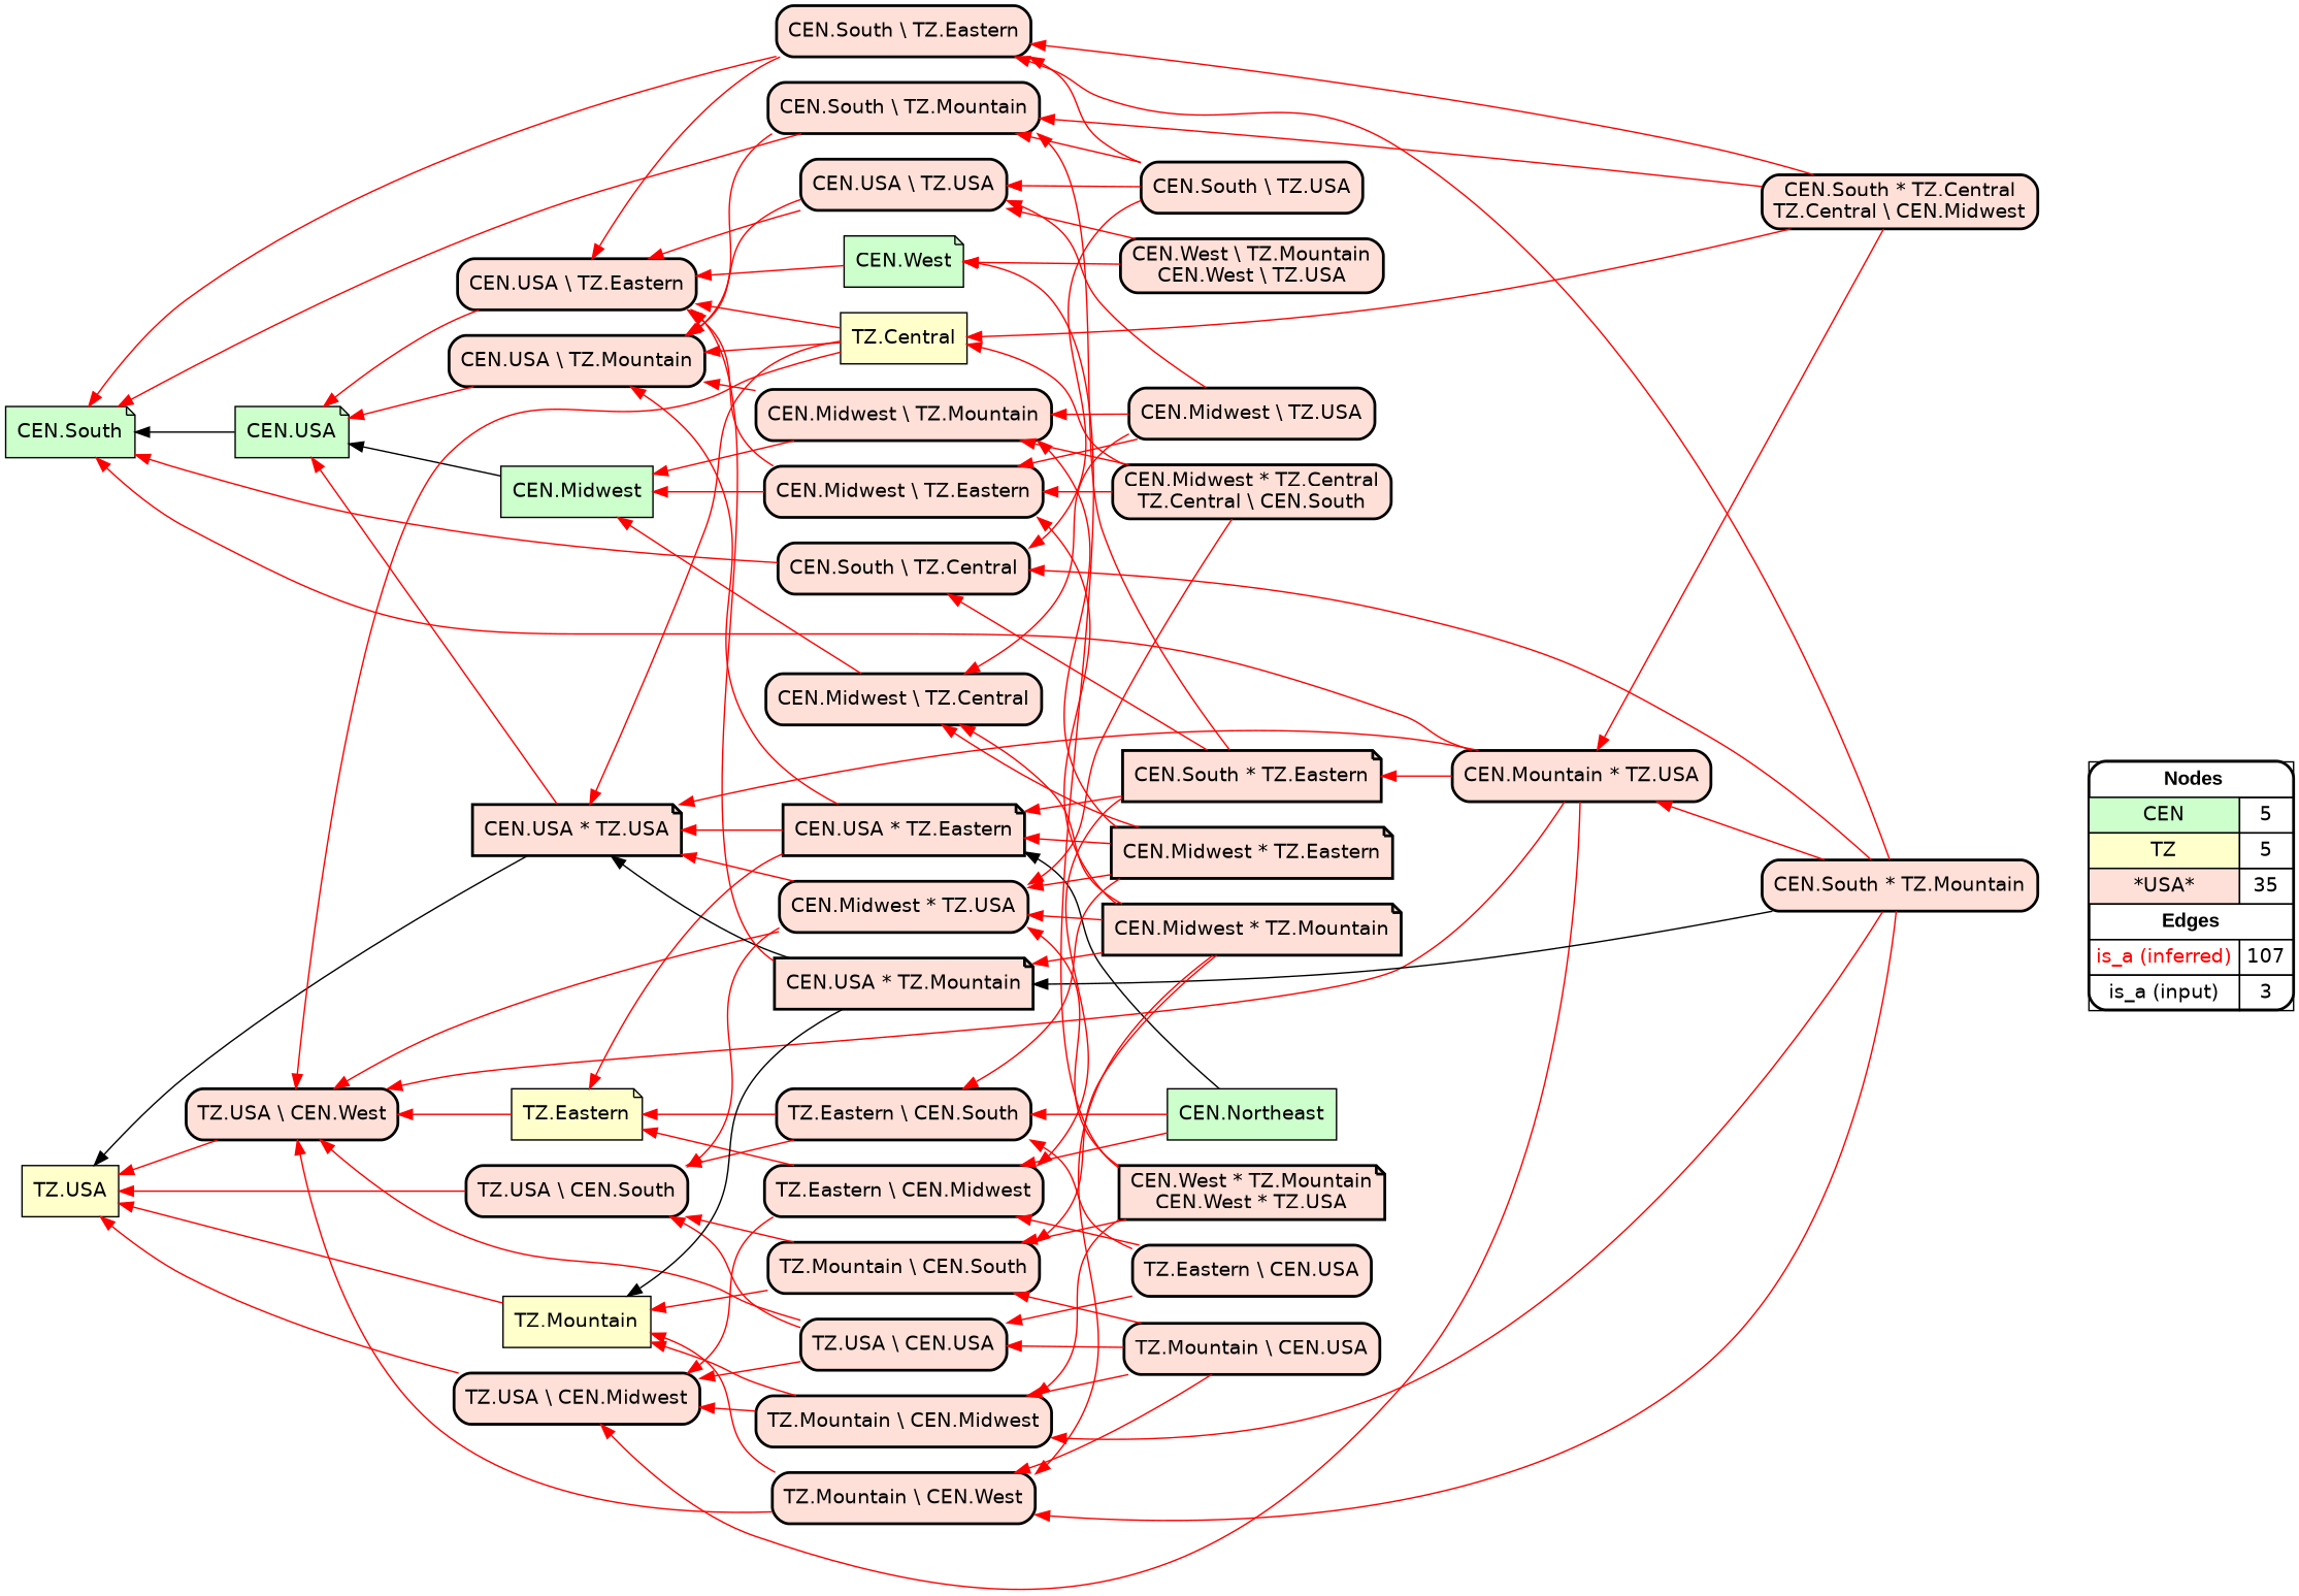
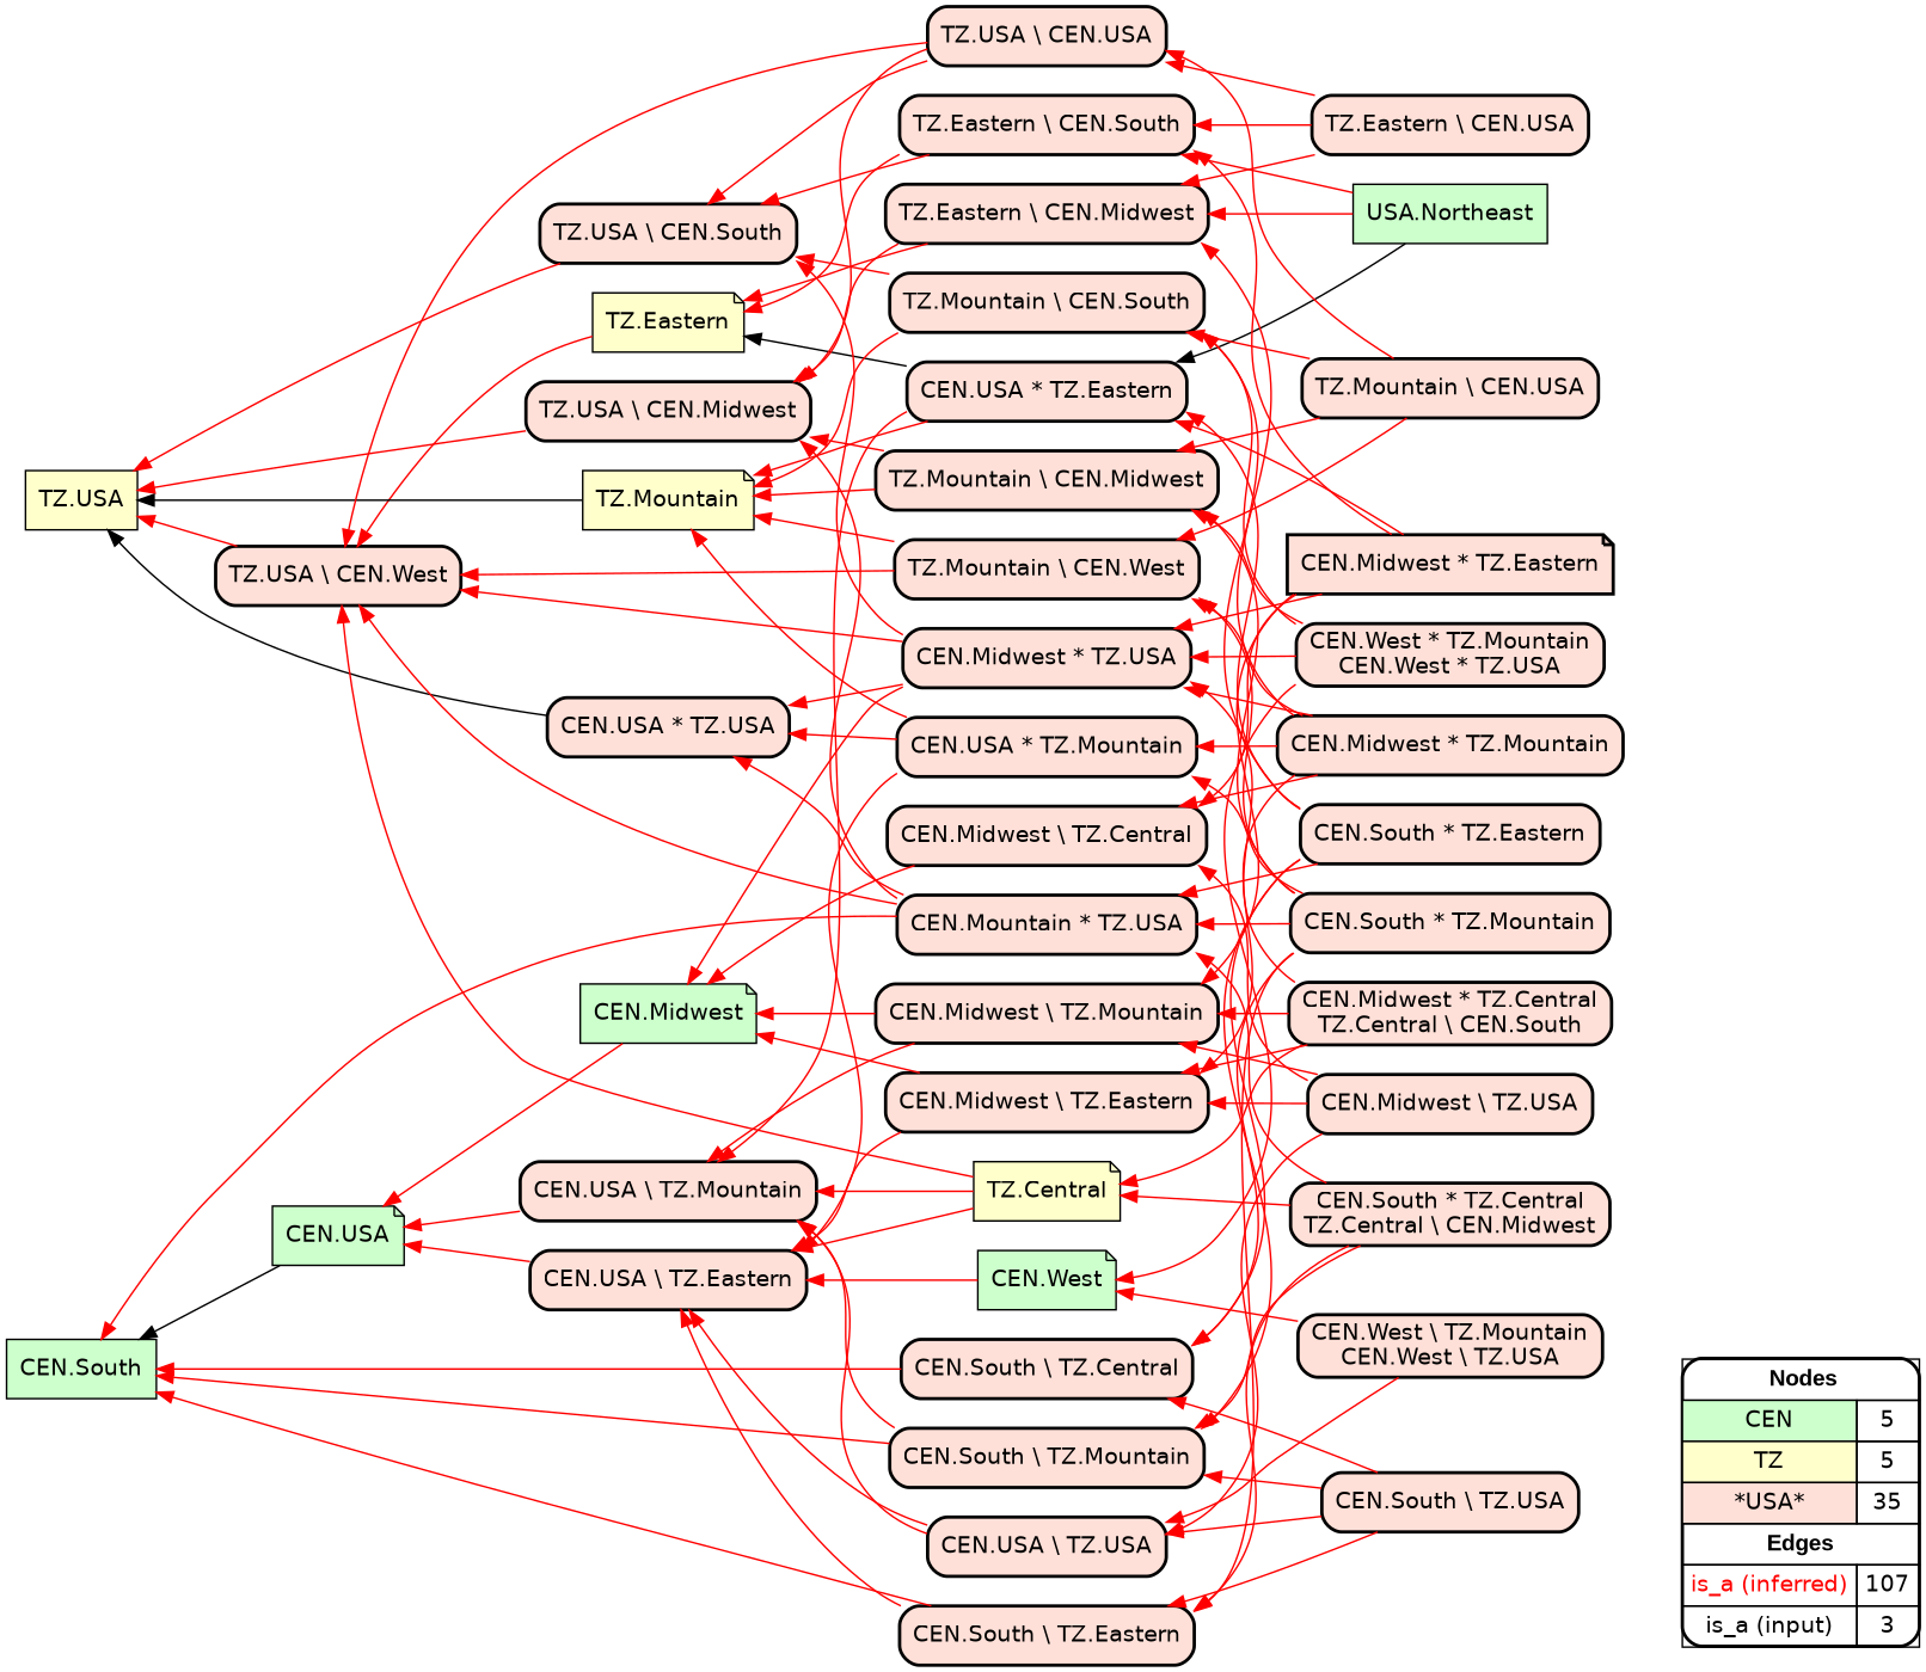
  digraph {
    rankdir=RL
    node [fillcolor="#FFE0D8" fontname=helvetica shape=box style="filled,rounded,bold"]
    edge [arrowhead=normal color="#FF0000" constraint=true penwidth=1 style=solid]
    n1 [fillcolor=white label=<   <TABLE BORDER="0" CELLBORDER="1" CELLSPACING="0" CELLPADDING="4">  <TR> <TD COLSPAN="2"><font face="Arial Black"> Nodes</font></TD> </TR>  <TR>   <TD bgcolor="#CCFFCC" fontname="helvetica">CEN</TD>   <TD>5</TD>   </TR>  <TR>   <TD bgcolor="#FFFFCC" fontname="helvetica">TZ</TD>   <TD>5</TD>   </TR>  <TR>   <TD bgcolor="#FFE0D8" fontname="helvetica">*USA*</TD>   <TD>35</TD>   </TR>  <TR> <TD COLSPAN="2"><font face = "Arial Black"> Edges </font></TD> </TR>  <TR>   <TD><font color ="#FF0000">is_a (inferred)</font></TD><TD>107</TD> </TR> <TR>   <TD><font color ="#000000">is_a (input)</font></TD><TD>3</TD> </TR> </TABLE>   > margin=0]
-   "CEN.Northeast" [fillcolor="#CCFFCC" style=filled]
-   "CEN.USA * TZ.Eastern" [shape=note]
+   "CEN.Northeast" [fillcolor="#CCFFCC" style=filled label="USA.Northeast"]
+   "CEN.USA * TZ.Eastern"
    "TZ.Eastern \\ CEN.South"
    "TZ.Eastern \\ CEN.Midwest"
    "TZ.Eastern" [fillcolor="#FFFFCC" shape=note style=filled]
    "CEN.USA \\ TZ.Mountain"
-   "CEN.USA * TZ.USA" [shape=note]
+   "CEN.USA * TZ.USA"
    "TZ.USA \\ CEN.South"
    "TZ.USA \\ CEN.Midwest"
-   "CEN.South" [fillcolor="#CCFFCC" shape=note style=filled]
+   "CEN.South" [fillcolor="#CCFFCC" style=filled]
    "CEN.USA" [fillcolor="#CCFFCC" shape=note style=filled]
-   "CEN.Midwest" [fillcolor="#CCFFCC" style=filled]
+   "CEN.Midwest" [fillcolor="#CCFFCC" shape=note style=filled]
    "CEN.West" [fillcolor="#CCFFCC" shape=note style=filled]
    "CEN.USA \\ TZ.Eastern"
    "TZ.USA \\ CEN.West"
    "TZ.USA" [fillcolor="#FFFFCC" style=filled]
-   "TZ.Central" [fillcolor="#FFFFCC" style=filled]
-   "TZ.Mountain" [fillcolor="#FFFFCC" style=filled]
+   "TZ.Central" [fillcolor="#FFFFCC" shape=note style=filled]
+   "TZ.Mountain" [fillcolor="#FFFFCC" shape=note style=filled]
    "TZ.USA \\ CEN.USA"
    "CEN.Midwest * TZ.Central\nTZ.Central \\ CEN.South"
    "CEN.Midwest \\ TZ.Mountain"
    "CEN.Midwest * TZ.USA"
    "CEN.Midwest \\ TZ.Eastern"
-   "CEN.South * TZ.Eastern" [shape=note]
+   "CEN.South * TZ.Eastern"
    "CEN.South \\ TZ.Mountain"
    "CEN.South \\ TZ.Central"
    n28 [label="CEN.Mountain * TZ.USA"]
    "CEN.South \\ TZ.Eastern"
    "CEN.West \\ TZ.Mountain\nCEN.West \\ TZ.USA"
    "CEN.USA \\ TZ.USA"
    "CEN.South * TZ.Mountain"
    "TZ.Mountain \\ CEN.West"
    "TZ.Mountain \\ CEN.Midwest"
-   "CEN.USA * TZ.Mountain" [shape=note]
+   "CEN.USA * TZ.Mountain"
    "CEN.Midwest \\ TZ.Central"
    "CEN.Midwest * TZ.Eastern" [shape=note]
-   "CEN.Midwest * TZ.Mountain" [shape=note]
+   "CEN.Midwest * TZ.Mountain"
    "TZ.Mountain \\ CEN.South"
-   "CEN.West * TZ.Mountain\nCEN.West * TZ.USA" [shape=note]
+   "CEN.West * TZ.Mountain\nCEN.West * TZ.USA"
    "TZ.Mountain \\ CEN.USA"
    "CEN.South \\ TZ.USA"
    "TZ.Eastern \\ CEN.USA"
    "CEN.Midwest \\ TZ.USA"
    "CEN.South * TZ.Central\nTZ.Central \\ CEN.Midwest"
    subgraph sub_1 {
      rank=source
      n1
    }
    "CEN.Northeast" -> "CEN.USA * TZ.Eastern" [color="#000000"]
    "CEN.Northeast" -> "TZ.Eastern \\ CEN.South"
    "CEN.Northeast" -> "TZ.Eastern \\ CEN.Midwest"
-   "CEN.USA * TZ.Eastern" -> "TZ.Eastern"
+   "CEN.USA * TZ.Eastern" -> "TZ.Eastern" [color="#000000"]
    "CEN.USA * TZ.Eastern" -> "CEN.USA \\ TZ.Mountain"
-   "CEN.USA * TZ.Eastern" -> "CEN.USA * TZ.USA"
+   "CEN.USA * TZ.Eastern" -> "TZ.Mountain"
    "TZ.Eastern \\ CEN.South" -> "TZ.Eastern"
    "TZ.Eastern \\ CEN.South" -> "TZ.USA \\ CEN.South"
    "TZ.Eastern \\ CEN.Midwest" -> "TZ.Eastern"
    "TZ.Eastern \\ CEN.Midwest" -> "TZ.USA \\ CEN.Midwest"
    "TZ.Eastern" -> "TZ.USA \\ CEN.West"
    "CEN.USA \\ TZ.Mountain" -> "CEN.USA"
-   "CEN.USA * TZ.USA" -> "CEN.USA"
    "CEN.USA * TZ.USA" -> "TZ.USA" [color="#000000"]
    "TZ.USA \\ CEN.South" -> "TZ.USA"
    "TZ.USA \\ CEN.Midwest" -> "TZ.USA"
    "CEN.USA" -> "CEN.South" [color="#000000"]
-   "CEN.Midwest" -> "CEN.USA" [color="#000000"]
+   "CEN.Midwest" -> "CEN.USA"
    "CEN.West" -> "CEN.USA \\ TZ.Eastern"
    "CEN.USA \\ TZ.Eastern" -> "CEN.USA"
    "TZ.USA \\ CEN.West" -> "TZ.USA"
    "TZ.Central" -> "CEN.USA \\ TZ.Mountain"
-   "TZ.Central" -> "CEN.USA * TZ.USA"
    "TZ.Central" -> "CEN.USA \\ TZ.Eastern"
    "TZ.Central" -> "TZ.USA \\ CEN.West"
-   "TZ.Mountain" -> "TZ.USA"
+   "TZ.Mountain" -> "TZ.USA" [color="#000000"]
    "TZ.USA \\ CEN.USA" -> "TZ.USA \\ CEN.South"
    "TZ.USA \\ CEN.USA" -> "TZ.USA \\ CEN.Midwest"
    "TZ.USA \\ CEN.USA" -> "TZ.USA \\ CEN.West"
    "CEN.Midwest * TZ.Central\nTZ.Central \\ CEN.South" -> "TZ.Central"
    "CEN.Midwest * TZ.Central\nTZ.Central \\ CEN.South" -> "CEN.Midwest \\ TZ.Mountain"
    "CEN.Midwest * TZ.Central\nTZ.Central \\ CEN.South" -> "CEN.Midwest * TZ.USA"
    "CEN.Midwest * TZ.Central\nTZ.Central \\ CEN.South" -> "CEN.Midwest \\ TZ.Eastern"
    "CEN.Midwest \\ TZ.Mountain" -> "CEN.USA \\ TZ.Mountain"
    "CEN.Midwest \\ TZ.Mountain" -> "CEN.Midwest"
    "CEN.Midwest * TZ.USA" -> "CEN.USA * TZ.USA"
    "CEN.Midwest * TZ.USA" -> "TZ.USA \\ CEN.South"
+   "CEN.Midwest * TZ.USA" -> "CEN.Midwest"
    "CEN.Midwest * TZ.USA" -> "TZ.USA \\ CEN.West"
    "CEN.Midwest \\ TZ.Eastern" -> "CEN.Midwest"
    "CEN.Midwest \\ TZ.Eastern" -> "CEN.USA \\ TZ.Eastern"
    "CEN.South * TZ.Eastern" -> "CEN.USA * TZ.Eastern"
    "CEN.South * TZ.Eastern" -> "TZ.Eastern \\ CEN.Midwest"
    "CEN.South * TZ.Eastern" -> "CEN.South \\ TZ.Mountain"
    "CEN.South * TZ.Eastern" -> "CEN.South \\ TZ.Central"
-   n28 -> "CEN.South * TZ.Eastern"
+   "CEN.South * TZ.Eastern" -> n28
    "CEN.South \\ TZ.Mountain" -> "CEN.USA \\ TZ.Mountain"
    "CEN.South \\ TZ.Mountain" -> "CEN.South"
    "CEN.South \\ TZ.Central" -> "CEN.South"
    n28 -> "CEN.USA * TZ.USA"
    n28 -> "TZ.USA \\ CEN.Midwest"
    n28 -> "CEN.South"
    n28 -> "TZ.USA \\ CEN.West"
    "CEN.South \\ TZ.Eastern" -> "CEN.South"
    "CEN.South \\ TZ.Eastern" -> "CEN.USA \\ TZ.Eastern"
    "CEN.West \\ TZ.Mountain\nCEN.West \\ TZ.USA" -> "CEN.West"
    "CEN.West \\ TZ.Mountain\nCEN.West \\ TZ.USA" -> "CEN.USA \\ TZ.USA"
    "CEN.USA \\ TZ.USA" -> "CEN.USA \\ TZ.Mountain"
    "CEN.USA \\ TZ.USA" -> "CEN.USA \\ TZ.Eastern"
    "CEN.South * TZ.Mountain" -> "CEN.South \\ TZ.Central"
    "CEN.South * TZ.Mountain" -> n28
    "CEN.South * TZ.Mountain" -> "CEN.South \\ TZ.Eastern"
    "CEN.South * TZ.Mountain" -> "TZ.Mountain \\ CEN.West"
    "CEN.South * TZ.Mountain" -> "TZ.Mountain \\ CEN.Midwest"
-   "CEN.South * TZ.Mountain" -> "CEN.USA * TZ.Mountain" [color="#000000"]
+   "CEN.South * TZ.Mountain" -> "CEN.USA * TZ.Mountain"
    "TZ.Mountain \\ CEN.West" -> "TZ.USA \\ CEN.West"
    "TZ.Mountain \\ CEN.West" -> "TZ.Mountain"
    "TZ.Mountain \\ CEN.Midwest" -> "TZ.USA \\ CEN.Midwest"
    "TZ.Mountain \\ CEN.Midwest" -> "TZ.Mountain"
-   "CEN.USA * TZ.Mountain" -> "CEN.USA * TZ.USA" [color="#000000"]
+   "CEN.USA * TZ.Mountain" -> "CEN.USA * TZ.USA"
    "CEN.USA * TZ.Mountain" -> "CEN.USA \\ TZ.Eastern"
-   "CEN.USA * TZ.Mountain" -> "TZ.Mountain" [color="#000000"]
+   "CEN.USA * TZ.Mountain" -> "TZ.Mountain"
    "CEN.Midwest \\ TZ.Central" -> "CEN.Midwest"
    "CEN.Midwest * TZ.Eastern" -> "CEN.USA * TZ.Eastern"
    "CEN.Midwest * TZ.Eastern" -> "TZ.Eastern \\ CEN.South"
    "CEN.Midwest * TZ.Eastern" -> "CEN.Midwest \\ TZ.Mountain"
    "CEN.Midwest * TZ.Eastern" -> "CEN.Midwest * TZ.USA"
    "CEN.Midwest * TZ.Eastern" -> "CEN.Midwest \\ TZ.Central"
    "CEN.Midwest * TZ.Mountain" -> "CEN.Midwest * TZ.USA"
    "CEN.Midwest * TZ.Mountain" -> "CEN.Midwest \\ TZ.Eastern"
    "CEN.Midwest * TZ.Mountain" -> "TZ.Mountain \\ CEN.West"
    "CEN.Midwest * TZ.Mountain" -> "CEN.USA * TZ.Mountain"
    "CEN.Midwest * TZ.Mountain" -> "CEN.Midwest \\ TZ.Central"
    "CEN.Midwest * TZ.Mountain" -> "TZ.Mountain \\ CEN.South"
    "TZ.Mountain \\ CEN.South" -> "TZ.USA \\ CEN.South"
    "TZ.Mountain \\ CEN.South" -> "TZ.Mountain"
    "CEN.West * TZ.Mountain\nCEN.West * TZ.USA" -> "CEN.West"
    "CEN.West * TZ.Mountain\nCEN.West * TZ.USA" -> "CEN.Midwest * TZ.USA"
    "CEN.West * TZ.Mountain\nCEN.West * TZ.USA" -> "TZ.Mountain \\ CEN.Midwest"
    "CEN.West * TZ.Mountain\nCEN.West * TZ.USA" -> "TZ.Mountain \\ CEN.South"
    "TZ.Mountain \\ CEN.USA" -> "TZ.USA \\ CEN.USA"
    "TZ.Mountain \\ CEN.USA" -> "TZ.Mountain \\ CEN.West"
    "TZ.Mountain \\ CEN.USA" -> "TZ.Mountain \\ CEN.Midwest"
    "TZ.Mountain \\ CEN.USA" -> "TZ.Mountain \\ CEN.South"
    "CEN.South \\ TZ.USA" -> "CEN.South \\ TZ.Mountain"
    "CEN.South \\ TZ.USA" -> "CEN.South \\ TZ.Central"
    "CEN.South \\ TZ.USA" -> "CEN.South \\ TZ.Eastern"
    "CEN.South \\ TZ.USA" -> "CEN.USA \\ TZ.USA"
    "TZ.Eastern \\ CEN.USA" -> "TZ.Eastern \\ CEN.South"
    "TZ.Eastern \\ CEN.USA" -> "TZ.Eastern \\ CEN.Midwest"
    "TZ.Eastern \\ CEN.USA" -> "TZ.USA \\ CEN.USA"
    "CEN.Midwest \\ TZ.USA" -> "CEN.Midwest \\ TZ.Mountain"
    "CEN.Midwest \\ TZ.USA" -> "CEN.Midwest \\ TZ.Eastern"
    "CEN.Midwest \\ TZ.USA" -> "CEN.USA \\ TZ.USA"
    "CEN.Midwest \\ TZ.USA" -> "CEN.Midwest \\ TZ.Central"
    "CEN.South * TZ.Central\nTZ.Central \\ CEN.Midwest" -> "TZ.Central"
    "CEN.South * TZ.Central\nTZ.Central \\ CEN.Midwest" -> "CEN.South \\ TZ.Mountain"
    "CEN.South * TZ.Central\nTZ.Central \\ CEN.Midwest" -> n28
    "CEN.South * TZ.Central\nTZ.Central \\ CEN.Midwest" -> "CEN.South \\ TZ.Eastern"
  }
